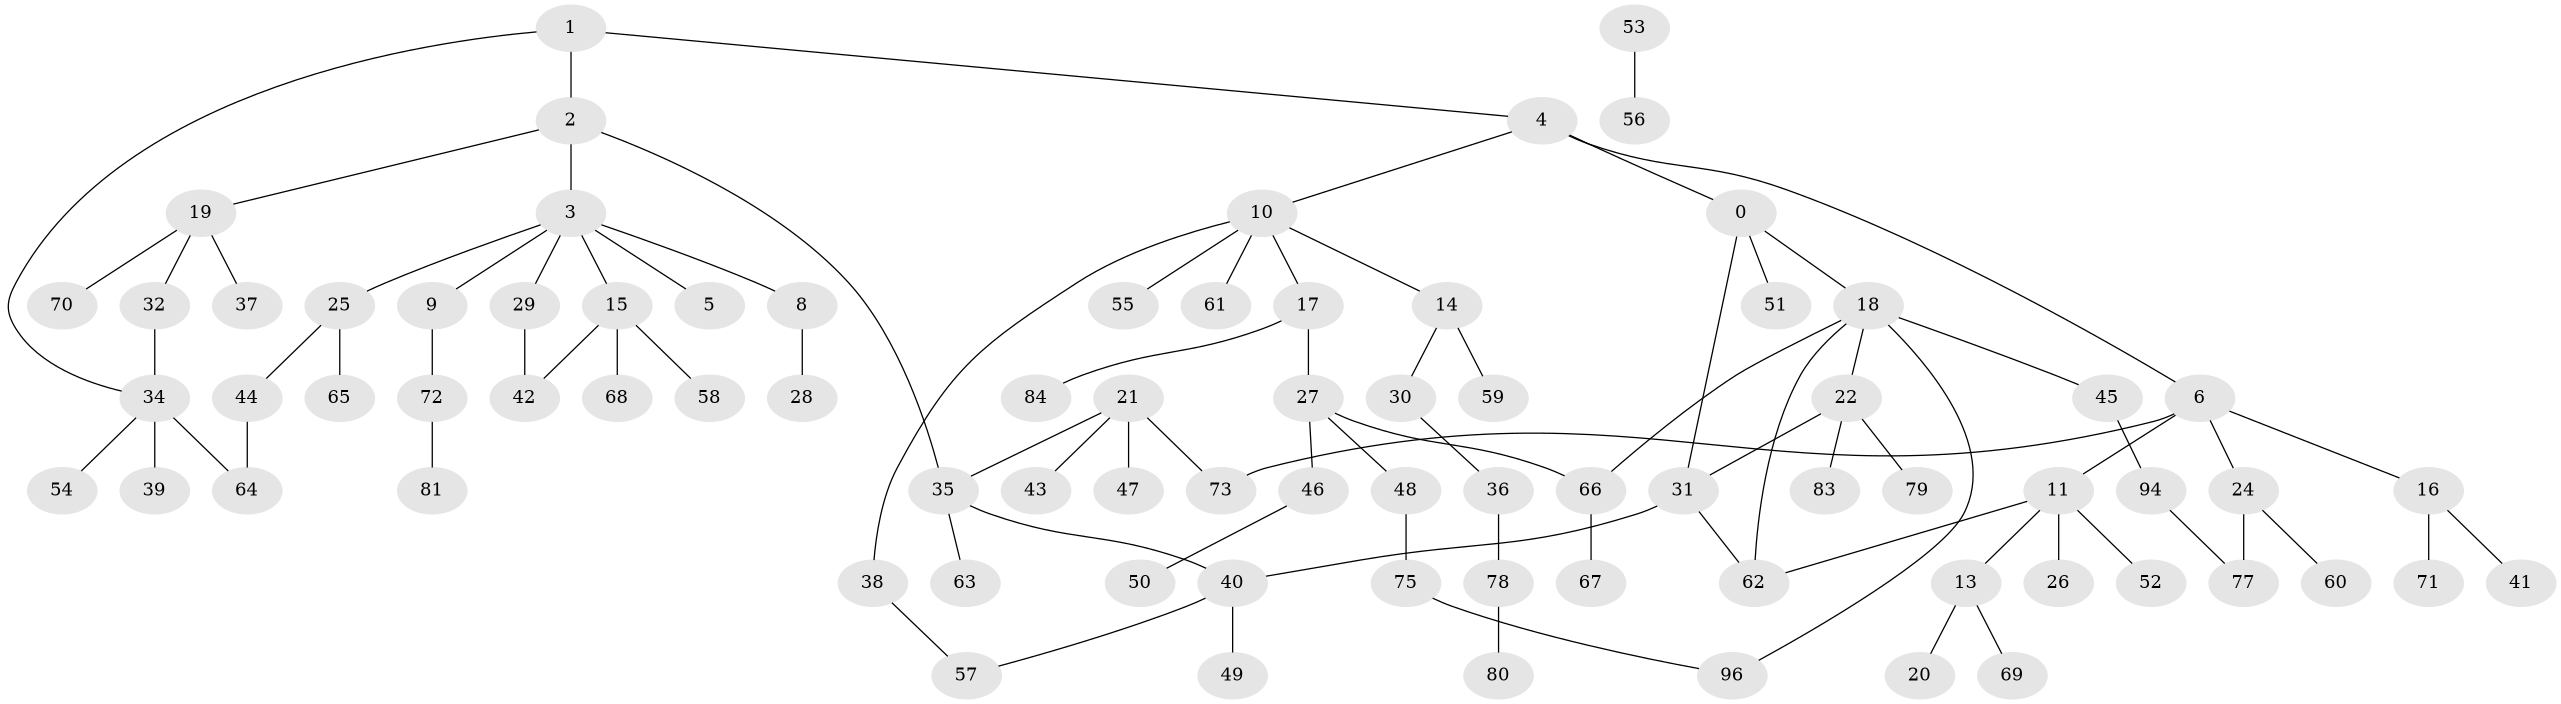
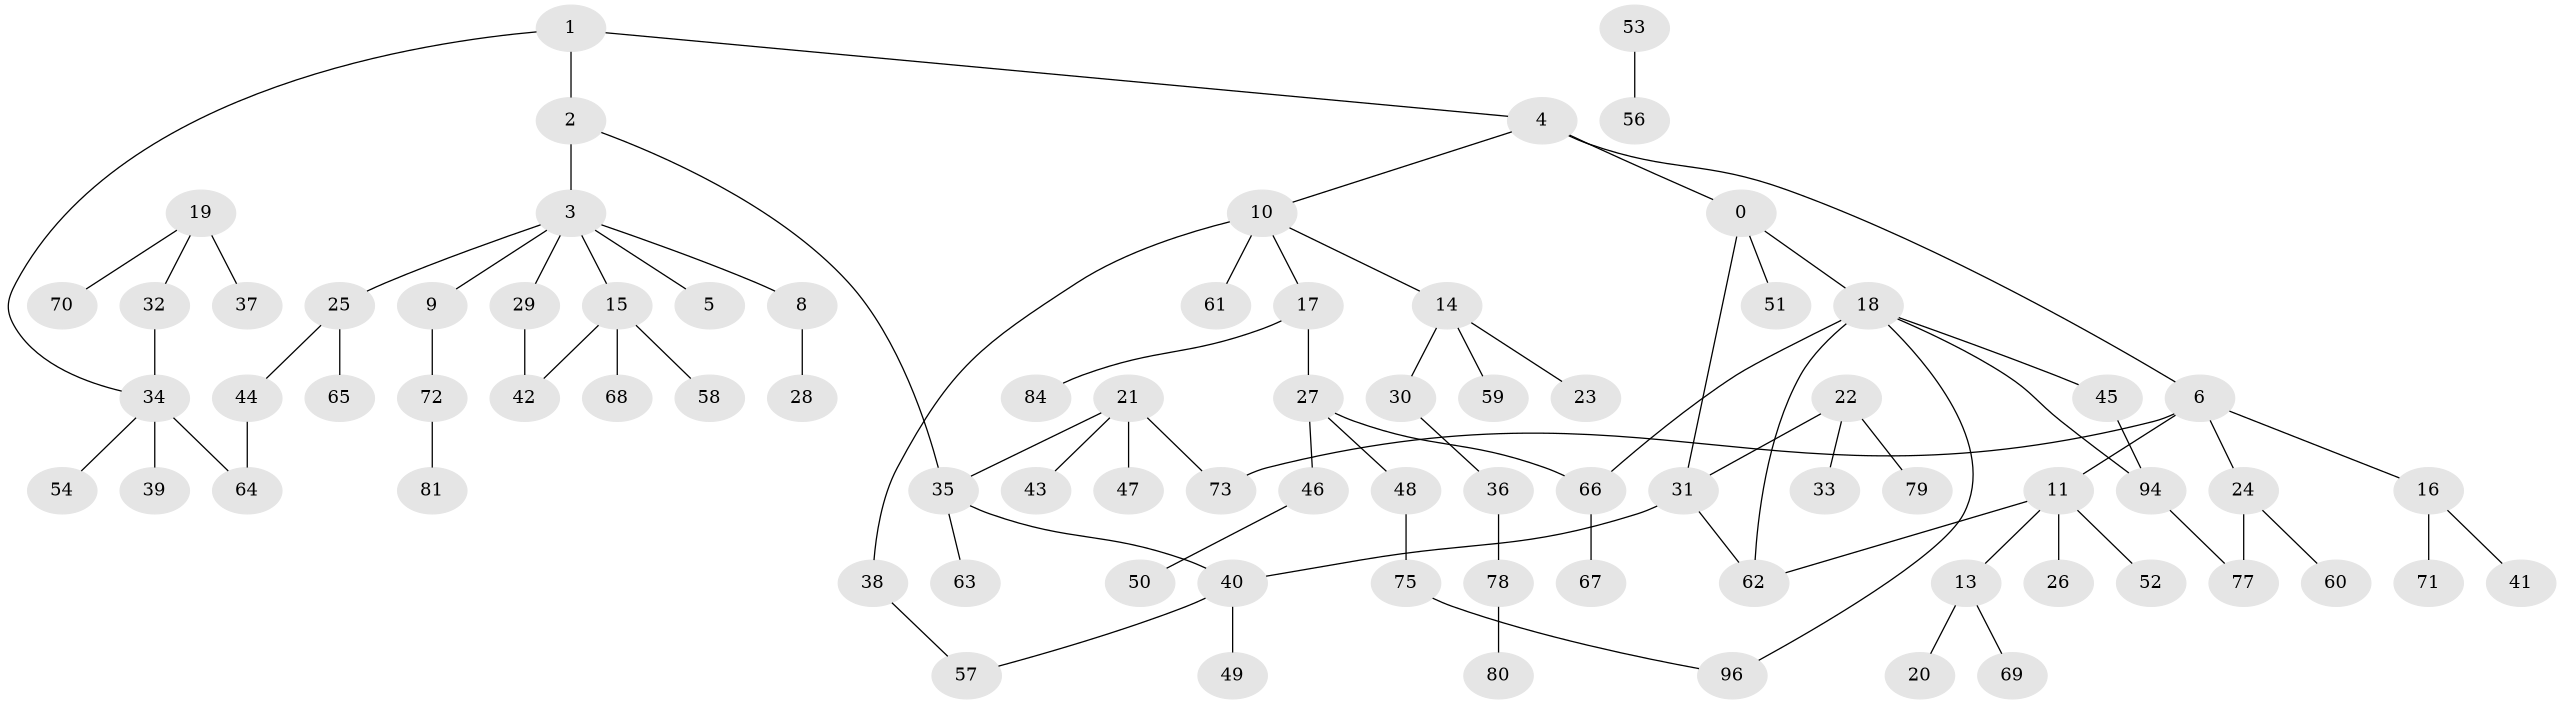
  graph {
    node [color=gray90 style=filled]
    1
    2
    4
    34
    3
    19
    35
    6
    n9 [label=0]
    10
    39
    54
    64
    5
    8
    9
    15
    25
    29
    32
    37
    70
    21
    73
    43
    47
    28
    72
    42
    58
    68
    44
    65
    11
    16
    24
    18
    31
    51
    14
    17
    38
-   55
    61
    13
    26
    52
    62
    41
    71
    60
    77
    22
    45
    66
    n56 [label=96]
    40
    81
+   23
    30
    59
    27
    84
    57
    20
    69
    53
    56
    46
    48
    36
-   33 [label=83]
+   33
    79
    n74 [label=94]
    67
    63
    50
    75
    78
    49
    80
    1 -- 2
    1 -- 4
    1 -- 34
    2 -- 3
-   2 -- 19
    2 -- 35
    4 -- 6
    4 -- n9
    4 -- 10
    34 -- 39
    34 -- 54
    34 -- 64
    3 -- 5
    3 -- 8
    3 -- 9
    3 -- 15
    3 -- 25
    3 -- 29
    19 -- 32
    19 -- 37
    19 -- 70
    35 -- 40
    35 -- 63
    6 -- 73
    6 -- 11
    6 -- 16
    6 -- 24
    n9 -- 18
    n9 -- 31
    n9 -- 51
    10 -- 14
    10 -- 17
    10 -- 38
-   10 -- 55
    10 -- 61
    8 -- 28
    9 -- 72
    15 -- 42
    15 -- 58
    15 -- 68
    25 -- 44
    25 -- 65
    29 -- 42
    32 -- 34
    21 -- 35
    21 -- 73
    21 -- 43
    21 -- 47
    72 -- 81
    44 -- 64
    11 -- 13
    11 -- 26
    11 -- 52
    11 -- 62
    16 -- 41
    16 -- 71
    24 -- 60
    24 -- 77
    18 -- 62
-   18 -- 22
+   18 -- n74
    18 -- 45
    18 -- 66
    18 -- n56
    31 -- 62
    31 -- 40
+   14 -- 23
    14 -- 30
    14 -- 59
    17 -- 27
    17 -- 84
    38 -- 57
    13 -- 20
    13 -- 69
    22 -- 31
    22 -- 33
    22 -- 79
    45 -- n74
    66 -- 67
    40 -- 57
    40 -- 49
    30 -- 36
    27 -- 66
    27 -- 46
    27 -- 48
    53 -- 56
    46 -- 50
    48 -- 75
    36 -- 78
    n74 -- 77
    75 -- n56
    78 -- 80
  }
